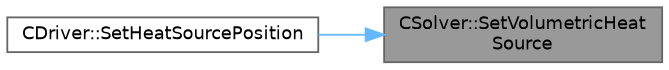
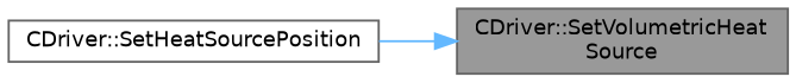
  digraph {
    rankdir=RL
    node [fontname=Helvetica fontsize=10 shape=box style=filled]
-   n1 [color=gray40 fillcolor=grey60 fontcolor=black height=0.2 label="CSolver::SetVolumetricHeat\lSource" width=0.4]
+   n1 [color=gray40 fillcolor=grey60 fontcolor=black height=0.2 label="CDriver::SetVolumetricHeat\lSource" width=0.4]
    n2 [color=grey40 fillcolor=white height=0.2 label="CDriver::SetHeatSourcePosition" width=0.4]
    n1 -> n2 [color=steelblue1 dir=back fontname=Helvetica fontsize=10 labelfontname=Helvetica labelfontsize=10 style=solid]
  }
